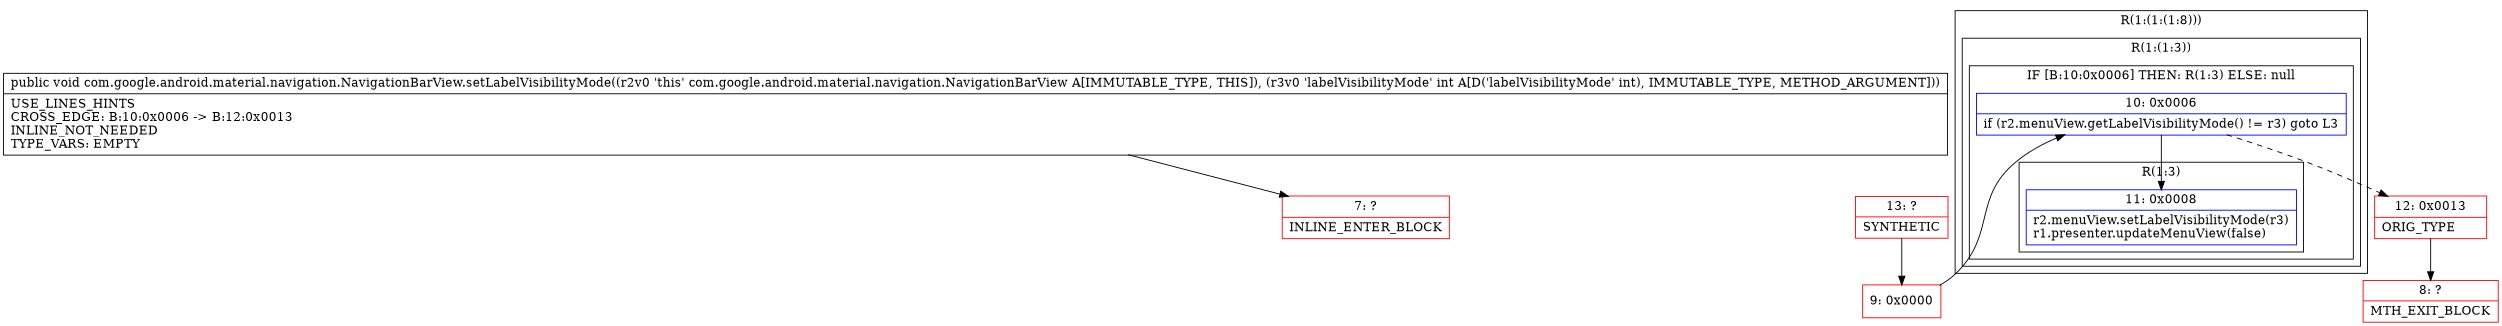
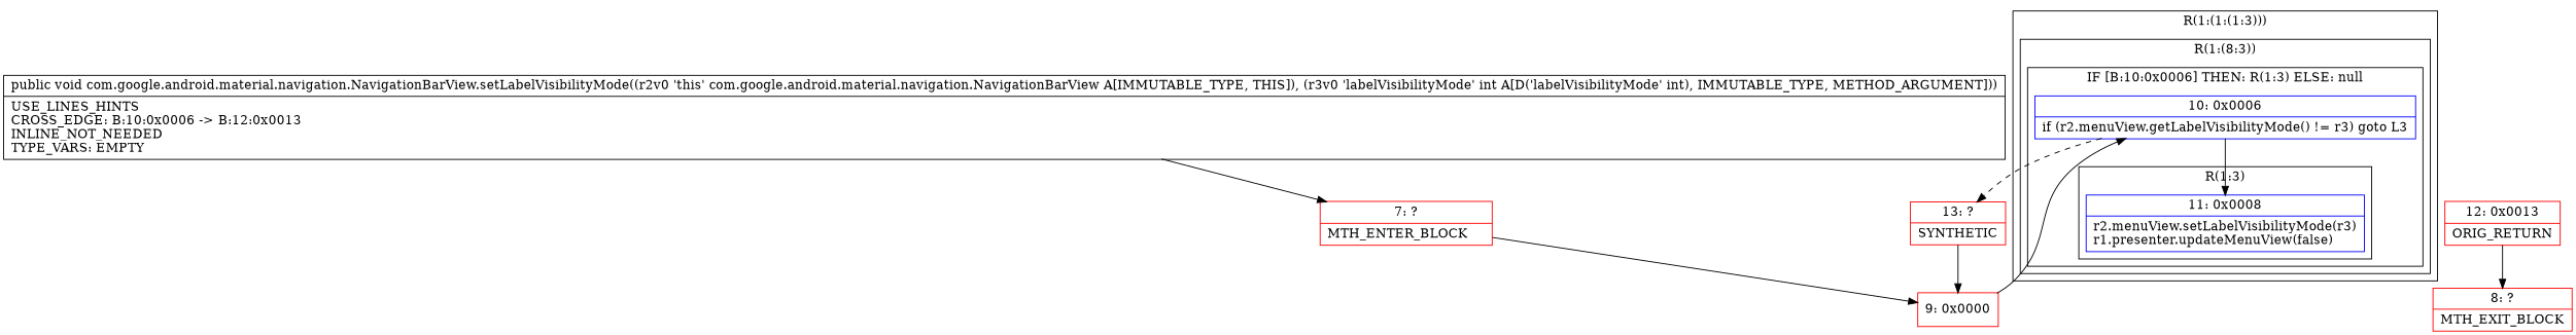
  digraph {
    node [color=red shape=record]
    n1 [color=blue label="{11\:\ 0x0008|r2.menuView.setLabelVisibilityMode(r3)\lr1.presenter.updateMenuView(false)\l}"]
    n2 [color=blue label="{10\:\ 0x0006|if (r2.menuView.getLabelVisibilityMode() != r3) goto L3\l}"]
    n3 [label="{13\:\ ?|SYNTHETIC\l}"]
    n4 [label="{9\:\ 0x0000}"]
-   n5 [label="{12\:\ 0x0013|ORIG_TYPE\l}"]
+   n5 [label="{12\:\ 0x0013|ORIG_RETURN\l}"]
    n6 [label="{8\:\ ?|MTH_EXIT_BLOCK\l}"]
-   n7 [label="{7\:\ ?|INLINE_ENTER_BLOCK\l}"]
+   n7 [label="{7\:\ ?|MTH_ENTER_BLOCK\l}"]
    n8 [label="{public void com.google.android.material.navigation.NavigationBarView.setLabelVisibilityMode((r2v0 'this' com.google.android.material.navigation.NavigationBarView A[IMMUTABLE_TYPE, THIS]), (r3v0 'labelVisibilityMode' int A[D('labelVisibilityMode' int), IMMUTABLE_TYPE, METHOD_ARGUMENT]))  | USE_LINES_HINTS\lCROSS_EDGE: B:10:0x0006 \-\> B:12:0x0013\lINLINE_NOT_NEEDED\lTYPE_VARS: EMPTY\l}" color=""]
    subgraph cluster_1 {
-     label="R(1:(1:(1:8)))"
+     label="R(1:(1:(1:3)))"
      subgraph cluster_2 {
-       label="R(1:(1:3))"
+       label="R(1:(8:3))"
        subgraph cluster_3 {
          label="IF [B:10:0x0006] THEN: R(1:3) ELSE: null"
          n2
          subgraph cluster_4 {
            label="R(1:3)"
            n1
          }
        }
      }
    }
    n2 -> n1
-   n2 -> n5 [style=dashed]
+   n2 -> n3 [style=dashed]
    n3 -> n4
    n4 -> n2
    n5 -> n6
+   n7 -> n4
    n8 -> n7
  }
